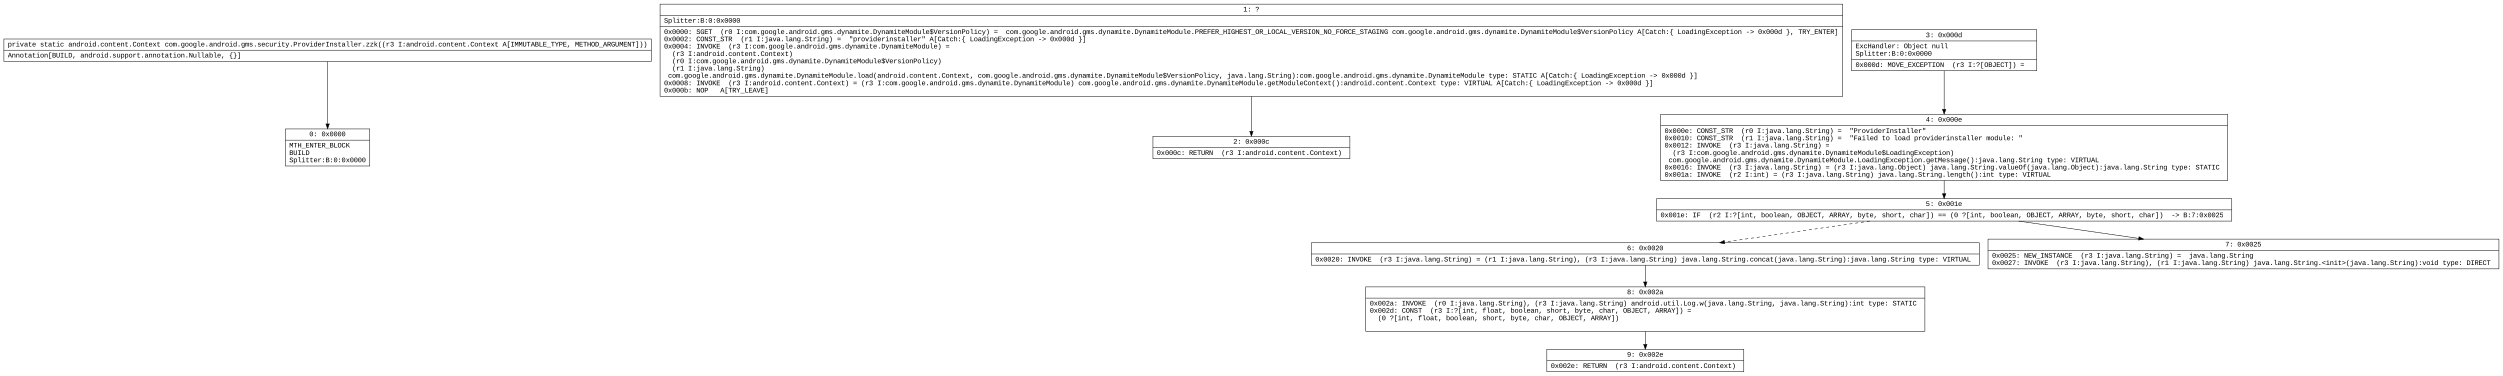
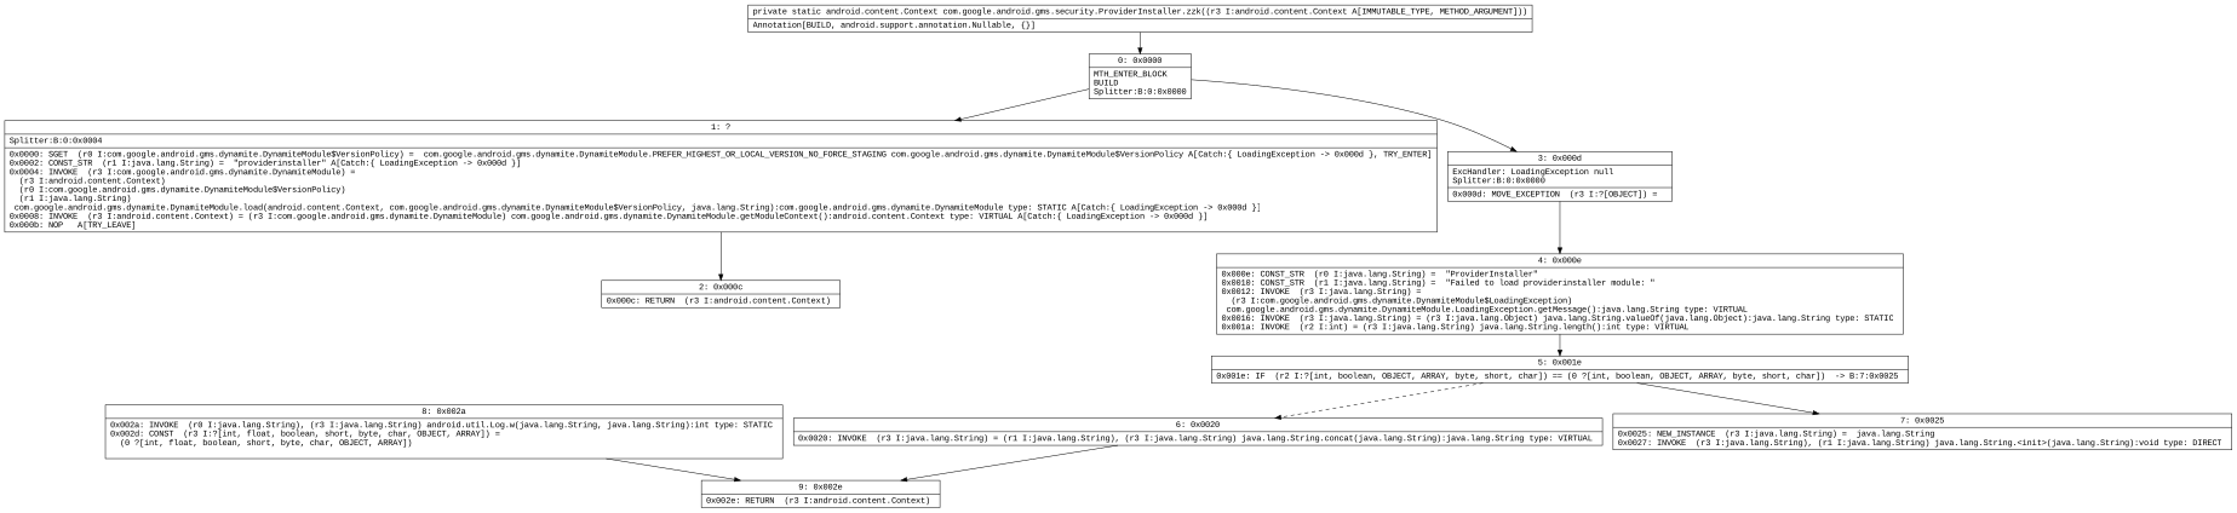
  digraph {
    fontname="Liberation Mono"
    node [fontname="Liberation Mono" shape=record]
    edge [fontname="Liberation Mono"]
    n1 [label="{0\:\ 0x0000|MTH_ENTER_BLOCK\lBUILD\lSplitter:B:0:0x0000\l}"]
-   n2 [label="{1\:\ ?|Splitter:B:0:0x0000\l|0x0000: SGET  (r0 I:com.google.android.gms.dynamite.DynamiteModule$VersionPolicy) =  com.google.android.gms.dynamite.DynamiteModule.PREFER_HIGHEST_OR_LOCAL_VERSION_NO_FORCE_STAGING com.google.android.gms.dynamite.DynamiteModule$VersionPolicy A[Catch:\{ LoadingException \-\> 0x000d \}, TRY_ENTER]\l0x0002: CONST_STR  (r1 I:java.lang.String) =  \"providerinstaller\" A[Catch:\{ LoadingException \-\> 0x000d \}]\l0x0004: INVOKE  (r3 I:com.google.android.gms.dynamite.DynamiteModule) = \l  (r3 I:android.content.Context)\l  (r0 I:com.google.android.gms.dynamite.DynamiteModule$VersionPolicy)\l  (r1 I:java.lang.String)\l com.google.android.gms.dynamite.DynamiteModule.load(android.content.Context, com.google.android.gms.dynamite.DynamiteModule$VersionPolicy, java.lang.String):com.google.android.gms.dynamite.DynamiteModule type: STATIC A[Catch:\{ LoadingException \-\> 0x000d \}]\l0x0008: INVOKE  (r3 I:android.content.Context) = (r3 I:com.google.android.gms.dynamite.DynamiteModule) com.google.android.gms.dynamite.DynamiteModule.getModuleContext():android.content.Context type: VIRTUAL A[Catch:\{ LoadingException \-\> 0x000d \}]\l0x000b: NOP   A[TRY_LEAVE]\l}"]
-   n3 [label="{3\:\ 0x000d|ExcHandler: Object null\lSplitter:B:0:0x0000\l|0x000d: MOVE_EXCEPTION  (r3 I:?[OBJECT]) =  \l}"]
+   n2 [label="{1\:\ ?|Splitter:B:0:0x0004\l|0x0000: SGET  (r0 I:com.google.android.gms.dynamite.DynamiteModule$VersionPolicy) =  com.google.android.gms.dynamite.DynamiteModule.PREFER_HIGHEST_OR_LOCAL_VERSION_NO_FORCE_STAGING com.google.android.gms.dynamite.DynamiteModule$VersionPolicy A[Catch:\{ LoadingException \-\> 0x000d \}, TRY_ENTER]\l0x0002: CONST_STR  (r1 I:java.lang.String) =  \"providerinstaller\" A[Catch:\{ LoadingException \-\> 0x000d \}]\l0x0004: INVOKE  (r3 I:com.google.android.gms.dynamite.DynamiteModule) = \l  (r3 I:android.content.Context)\l  (r0 I:com.google.android.gms.dynamite.DynamiteModule$VersionPolicy)\l  (r1 I:java.lang.String)\l com.google.android.gms.dynamite.DynamiteModule.load(android.content.Context, com.google.android.gms.dynamite.DynamiteModule$VersionPolicy, java.lang.String):com.google.android.gms.dynamite.DynamiteModule type: STATIC A[Catch:\{ LoadingException \-\> 0x000d \}]\l0x0008: INVOKE  (r3 I:android.content.Context) = (r3 I:com.google.android.gms.dynamite.DynamiteModule) com.google.android.gms.dynamite.DynamiteModule.getModuleContext():android.content.Context type: VIRTUAL A[Catch:\{ LoadingException \-\> 0x000d \}]\l0x000b: NOP   A[TRY_LEAVE]\l}"]
+   n3 [label="{3\:\ 0x000d|ExcHandler: LoadingException null\lSplitter:B:0:0x0000\l|0x000d: MOVE_EXCEPTION  (r3 I:?[OBJECT]) =  \l}"]
    n4 [label="{2\:\ 0x000c|0x000c: RETURN  (r3 I:android.content.Context) \l}"]
    n5 [label="{4\:\ 0x000e|0x000e: CONST_STR  (r0 I:java.lang.String) =  \"ProviderInstaller\" \l0x0010: CONST_STR  (r1 I:java.lang.String) =  \"Failed to load providerinstaller module: \" \l0x0012: INVOKE  (r3 I:java.lang.String) = \l  (r3 I:com.google.android.gms.dynamite.DynamiteModule$LoadingException)\l com.google.android.gms.dynamite.DynamiteModule.LoadingException.getMessage():java.lang.String type: VIRTUAL \l0x0016: INVOKE  (r3 I:java.lang.String) = (r3 I:java.lang.Object) java.lang.String.valueOf(java.lang.Object):java.lang.String type: STATIC \l0x001a: INVOKE  (r2 I:int) = (r3 I:java.lang.String) java.lang.String.length():int type: VIRTUAL \l}"]
    n6 [label="{5\:\ 0x001e|0x001e: IF  (r2 I:?[int, boolean, OBJECT, ARRAY, byte, short, char]) == (0 ?[int, boolean, OBJECT, ARRAY, byte, short, char])  \-\> B:7:0x0025 \l}"]
    n7 [label="{6\:\ 0x0020|0x0020: INVOKE  (r3 I:java.lang.String) = (r1 I:java.lang.String), (r3 I:java.lang.String) java.lang.String.concat(java.lang.String):java.lang.String type: VIRTUAL \l}"]
    n8 [label="{7\:\ 0x0025|0x0025: NEW_INSTANCE  (r3 I:java.lang.String) =  java.lang.String \l0x0027: INVOKE  (r3 I:java.lang.String), (r1 I:java.lang.String) java.lang.String.\<init\>(java.lang.String):void type: DIRECT \l}"]
    n9 [label="{8\:\ 0x002a|0x002a: INVOKE  (r0 I:java.lang.String), (r3 I:java.lang.String) android.util.Log.w(java.lang.String, java.lang.String):int type: STATIC \l0x002d: CONST  (r3 I:?[int, float, boolean, short, byte, char, OBJECT, ARRAY]) = \l  (0 ?[int, float, boolean, short, byte, char, OBJECT, ARRAY])\l \l}"]
    n10 [label="{9\:\ 0x002e|0x002e: RETURN  (r3 I:android.content.Context) \l}"]
    n11 [label="{private static android.content.Context com.google.android.gms.security.ProviderInstaller.zzk((r3 I:android.content.Context A[IMMUTABLE_TYPE, METHOD_ARGUMENT]))  | Annotation[BUILD, android.support.annotation.Nullable, \{\}]\l}"]
+   n1 -> n2
+   n1 -> n3
    n2 -> n4
    n3 -> n5
    n5 -> n6
    n6 -> n7 [style=dashed]
    n6 -> n8
-   n7 -> n9
+   n7 -> n10
    n9 -> n10
    n11 -> n1
  }
